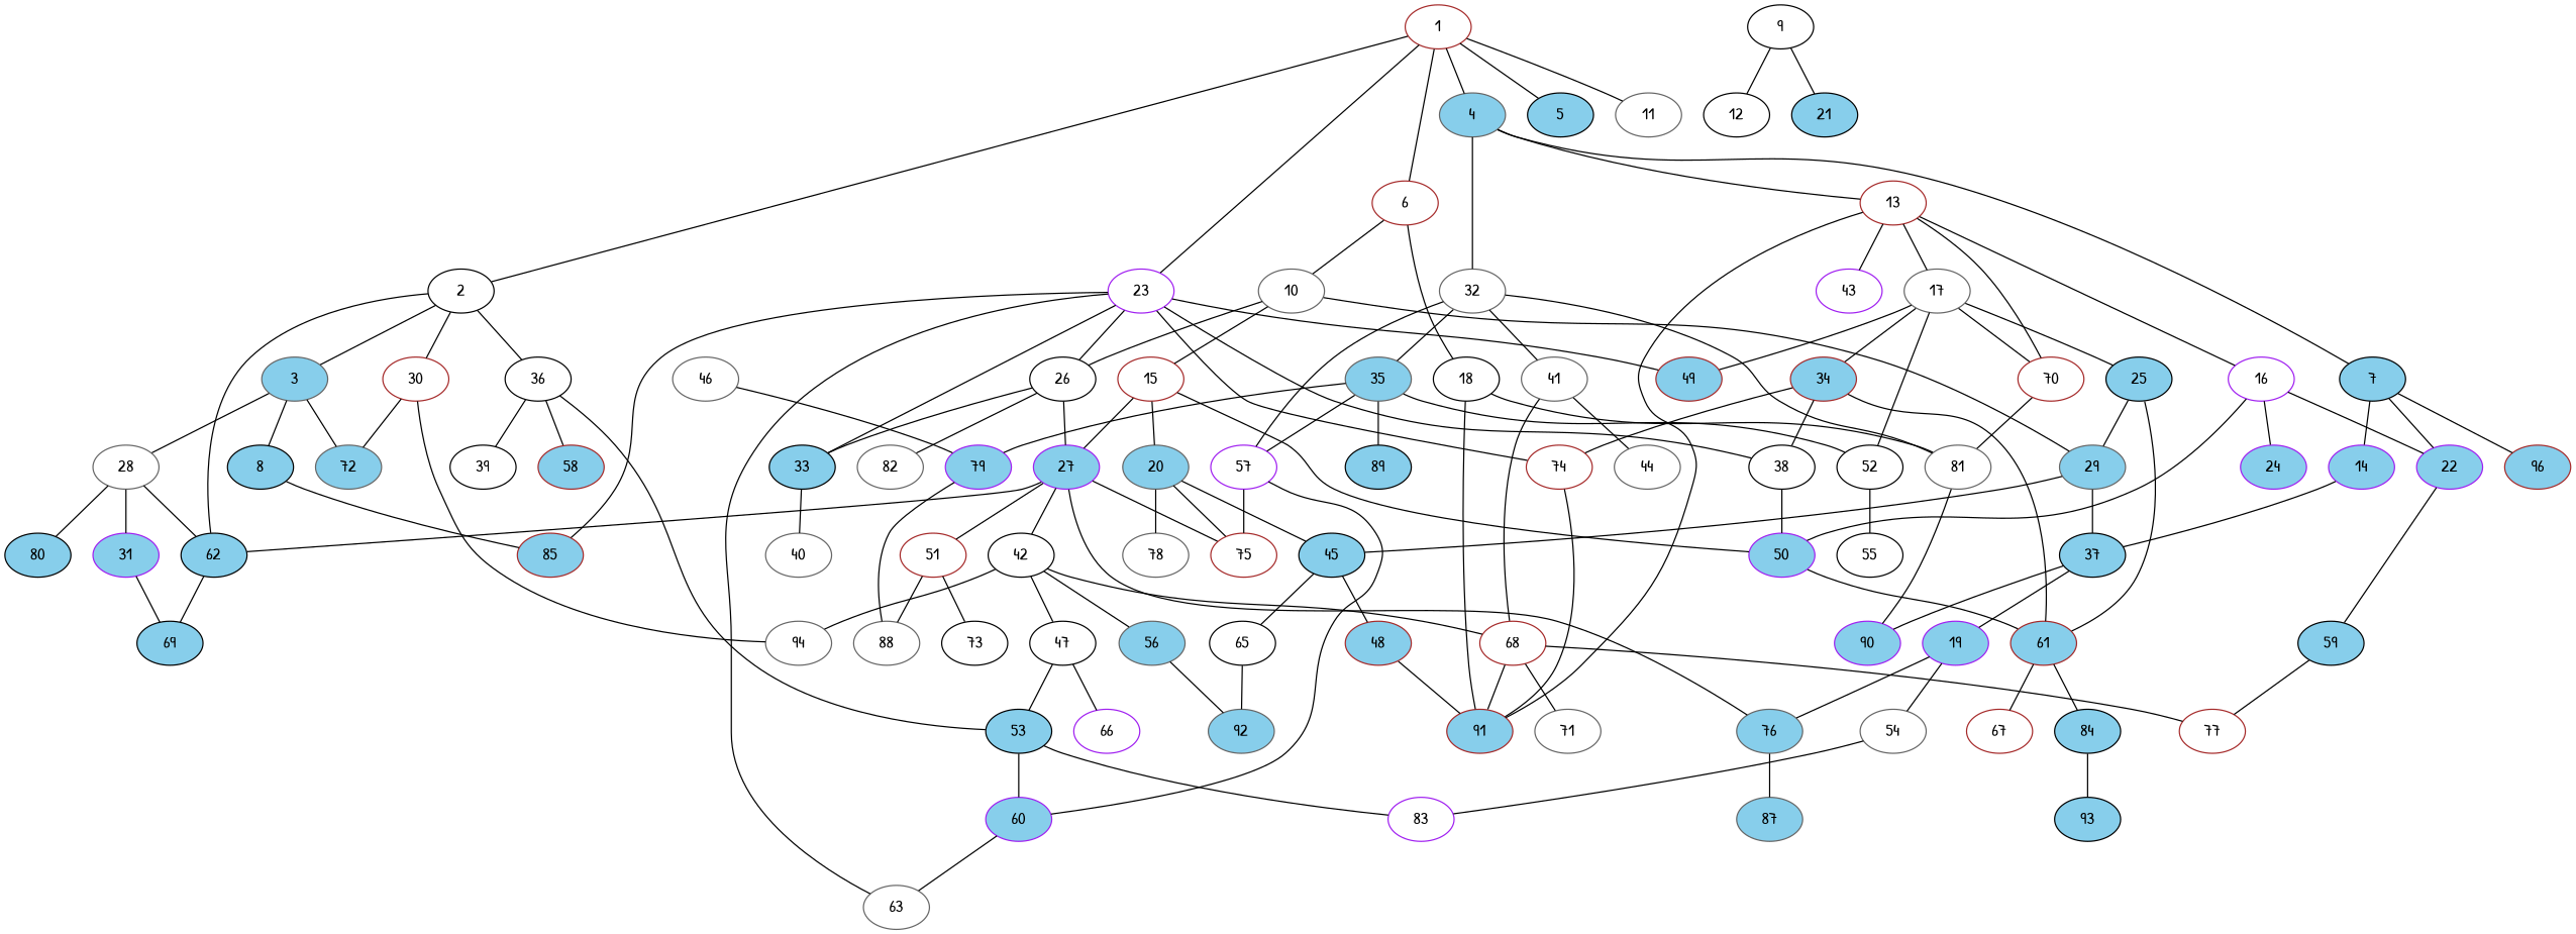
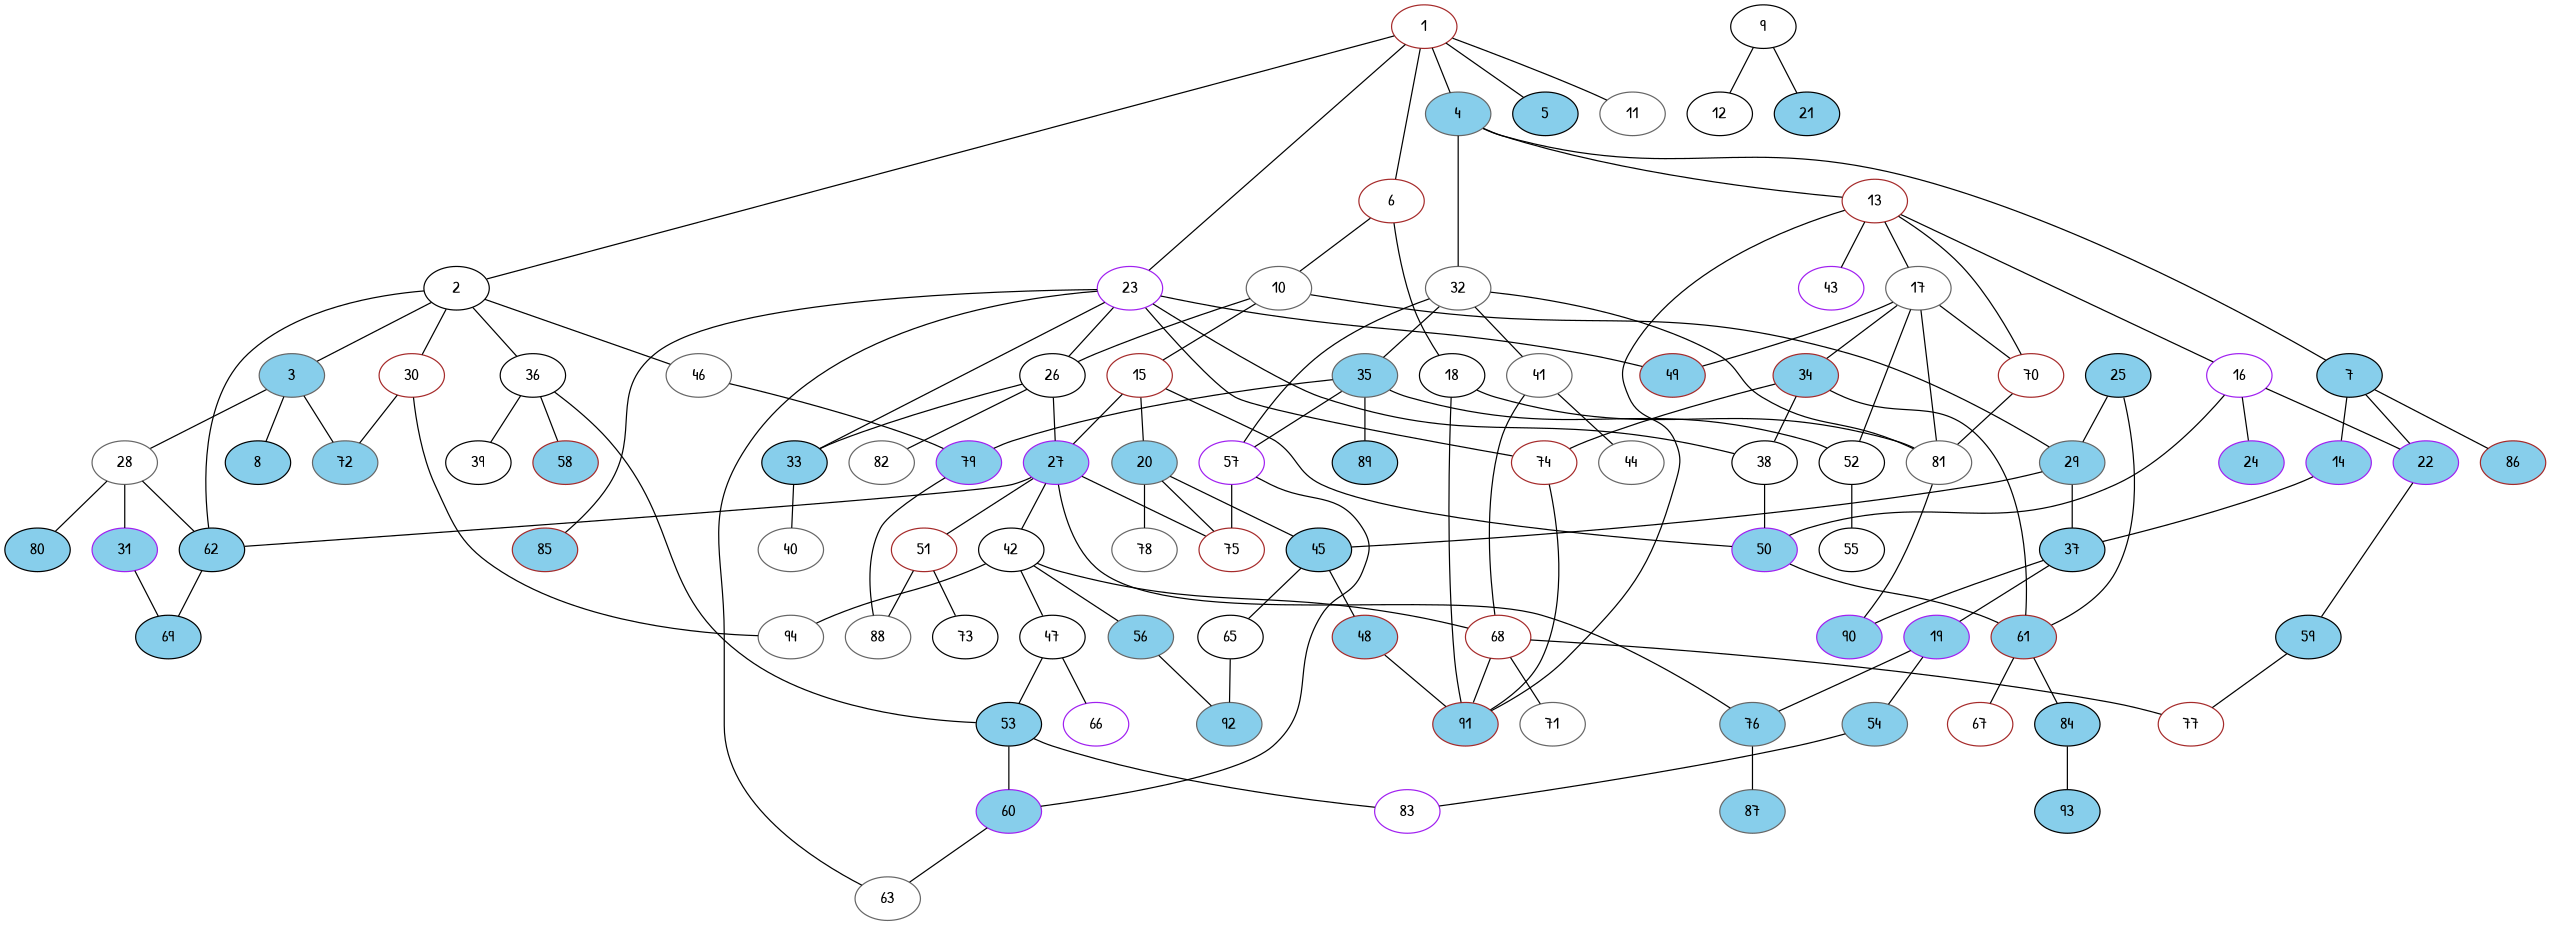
  graph {
    fontname="Patrick Hand"
    node [color=black fillcolor=white fontname="Patrick Hand" style=filled]
    edge [fontname="Patrick Hand"]
    1 [color=brown]
    2
    4 [color=gray40 fillcolor=skyblue]
    5 [fillcolor=skyblue]
    6 [color=brown]
    11 [color=gray40]
    23 [color=purple]
    3 [color=gray40 fillcolor=skyblue]
    30 [color=brown]
    36
    46 [color=gray40]
    62 [fillcolor=skyblue]
    7 [fillcolor=skyblue]
    13 [color=brown]
    32 [color=gray40]
    10 [color=gray40]
    18
    85 [color=brown fillcolor=skyblue]
    26
    49 [color=brown fillcolor=skyblue]
    33 [fillcolor=skyblue]
    38
    63 [color=gray40]
    74 [color=brown]
    8 [fillcolor=skyblue]
    28 [color=gray40]
    72 [color=gray40 fillcolor=skyblue]
    n28 [color=gray40 label=94]
    39
    53 [fillcolor=skyblue]
    58 [color=brown fillcolor=skyblue]
    79 [color=purple fillcolor=skyblue]
    69 [fillcolor=skyblue]
    31 [color=purple fillcolor=skyblue]
    80 [fillcolor=skyblue]
    14 [color=purple fillcolor=skyblue]
    22 [color=purple fillcolor=skyblue]
-   86 [color=brown fillcolor=skyblue label=96]
+   86 [color=brown fillcolor=skyblue]
    9
    12
    21 [fillcolor=skyblue]
    16 [color=purple]
    17 [color=gray40]
    43 [color=purple]
    70 [color=brown]
    91 [color=brown fillcolor=skyblue]
    57 [color=purple]
    81 [color=gray40]
    35 [color=gray40 fillcolor=skyblue]
    41 [color=gray40]
    15 [color=brown]
    29 [color=gray40 fillcolor=skyblue]
    37 [fillcolor=skyblue]
    59 [fillcolor=skyblue]
    20 [color=gray40 fillcolor=skyblue]
    50 [color=purple fillcolor=skyblue]
    27 [color=purple fillcolor=skyblue]
    82 [color=gray40]
    45 [fillcolor=skyblue]
    24 [color=purple fillcolor=skyblue]
    25 [fillcolor=skyblue]
    34 [color=brown fillcolor=skyblue]
    52
    19 [color=purple fillcolor=skyblue]
-   54 [color=gray40]
+   54 [color=gray40 fillcolor=skyblue]
    76 [color=gray40 fillcolor=skyblue]
    90 [color=purple fillcolor=skyblue]
    75 [color=brown]
    78 [color=gray40]
    61 [color=brown fillcolor=skyblue]
    60 [color=purple fillcolor=skyblue]
    55
    83 [color=purple]
    87 [color=gray40 fillcolor=skyblue]
    48 [color=brown fillcolor=skyblue]
    65
    77 [color=brown]
    40 [color=gray40]
    67 [color=brown]
    84 [fillcolor=skyblue]
    42
    51 [color=brown]
    68 [color=brown]
    47
    56 [color=gray40 fillcolor=skyblue]
    73
    88 [color=gray40]
    89 [fillcolor=skyblue]
    44 [color=gray40]
    71 [color=gray40]
    66 [color=purple]
    92 [color=gray40 fillcolor=skyblue]
    93 [fillcolor=skyblue]
    1 -- 2
    1 -- 4
    1 -- 5
    1 -- 6
    1 -- 11
    1 -- 23
    2 -- 3
    2 -- 30
    2 -- 36
+   2 -- 46
    2 -- 62
    4 -- 7
    4 -- 13
    4 -- 32
    6 -- 10
    6 -- 18
    23 -- 85
    23 -- 26
    23 -- 49
    23 -- 33
    23 -- 38
    23 -- 63
    23 -- 74
    3 -- 8
    3 -- 28
    3 -- 72
    30 -- 72
    30 -- n28
    36 -- 39
    36 -- 53
    36 -- 58
    46 -- 79
    62 -- 69
    7 -- 14
    7 -- 22
    7 -- 86
    13 -- 16
    13 -- 17
    13 -- 43
    13 -- 70
    13 -- 91
    32 -- 57
    32 -- 81
    32 -- 35
    32 -- 41
    10 -- 26
    10 -- 15
    10 -- 29
    18 -- 91
    18 -- 81
    26 -- 33
    26 -- 27
    26 -- 82
    33 -- 40
    38 -- 50
    74 -- 91
-   8 -- 85
    28 -- 62
    28 -- 31
    28 -- 80
    53 -- 60
    53 -- 83
    79 -- 88
    31 -- 69
    14 -- 37
    22 -- 59
    9 -- 12
    9 -- 21
    16 -- 22
    16 -- 50
    16 -- 24
    17 -- 49
    17 -- 70
-   17 -- 25
+   17 -- 81
    17 -- 34
    17 -- 52
    70 -- 81
    57 -- 75
    57 -- 60
    81 -- 90
    35 -- 79
    35 -- 57
    35 -- 52
    35 -- 89
    41 -- 68
    41 -- 44
    15 -- 20
    15 -- 50
    15 -- 27
    29 -- 37
    29 -- 45
    37 -- 19
    37 -- 90
    59 -- 77
    20 -- 45
    20 -- 75
    20 -- 78
    50 -- 61
    27 -- 62
    27 -- 76
    27 -- 75
    27 -- 42
    27 -- 51
    45 -- 48
    45 -- 65
    25 -- 29
    25 -- 61
    34 -- 38
    34 -- 74
    34 -- 61
    52 -- 55
    19 -- 54
    19 -- 76
    54 -- 83
    76 -- 87
    61 -- 67
    61 -- 84
    60 -- 63
    48 -- 91
    65 -- 92
    84 -- 93
    42 -- n28
    42 -- 68
    42 -- 47
    42 -- 56
    51 -- 73
    51 -- 88
    68 -- 91
    68 -- 77
    68 -- 71
    47 -- 53
    47 -- 66
    56 -- 92
  }
